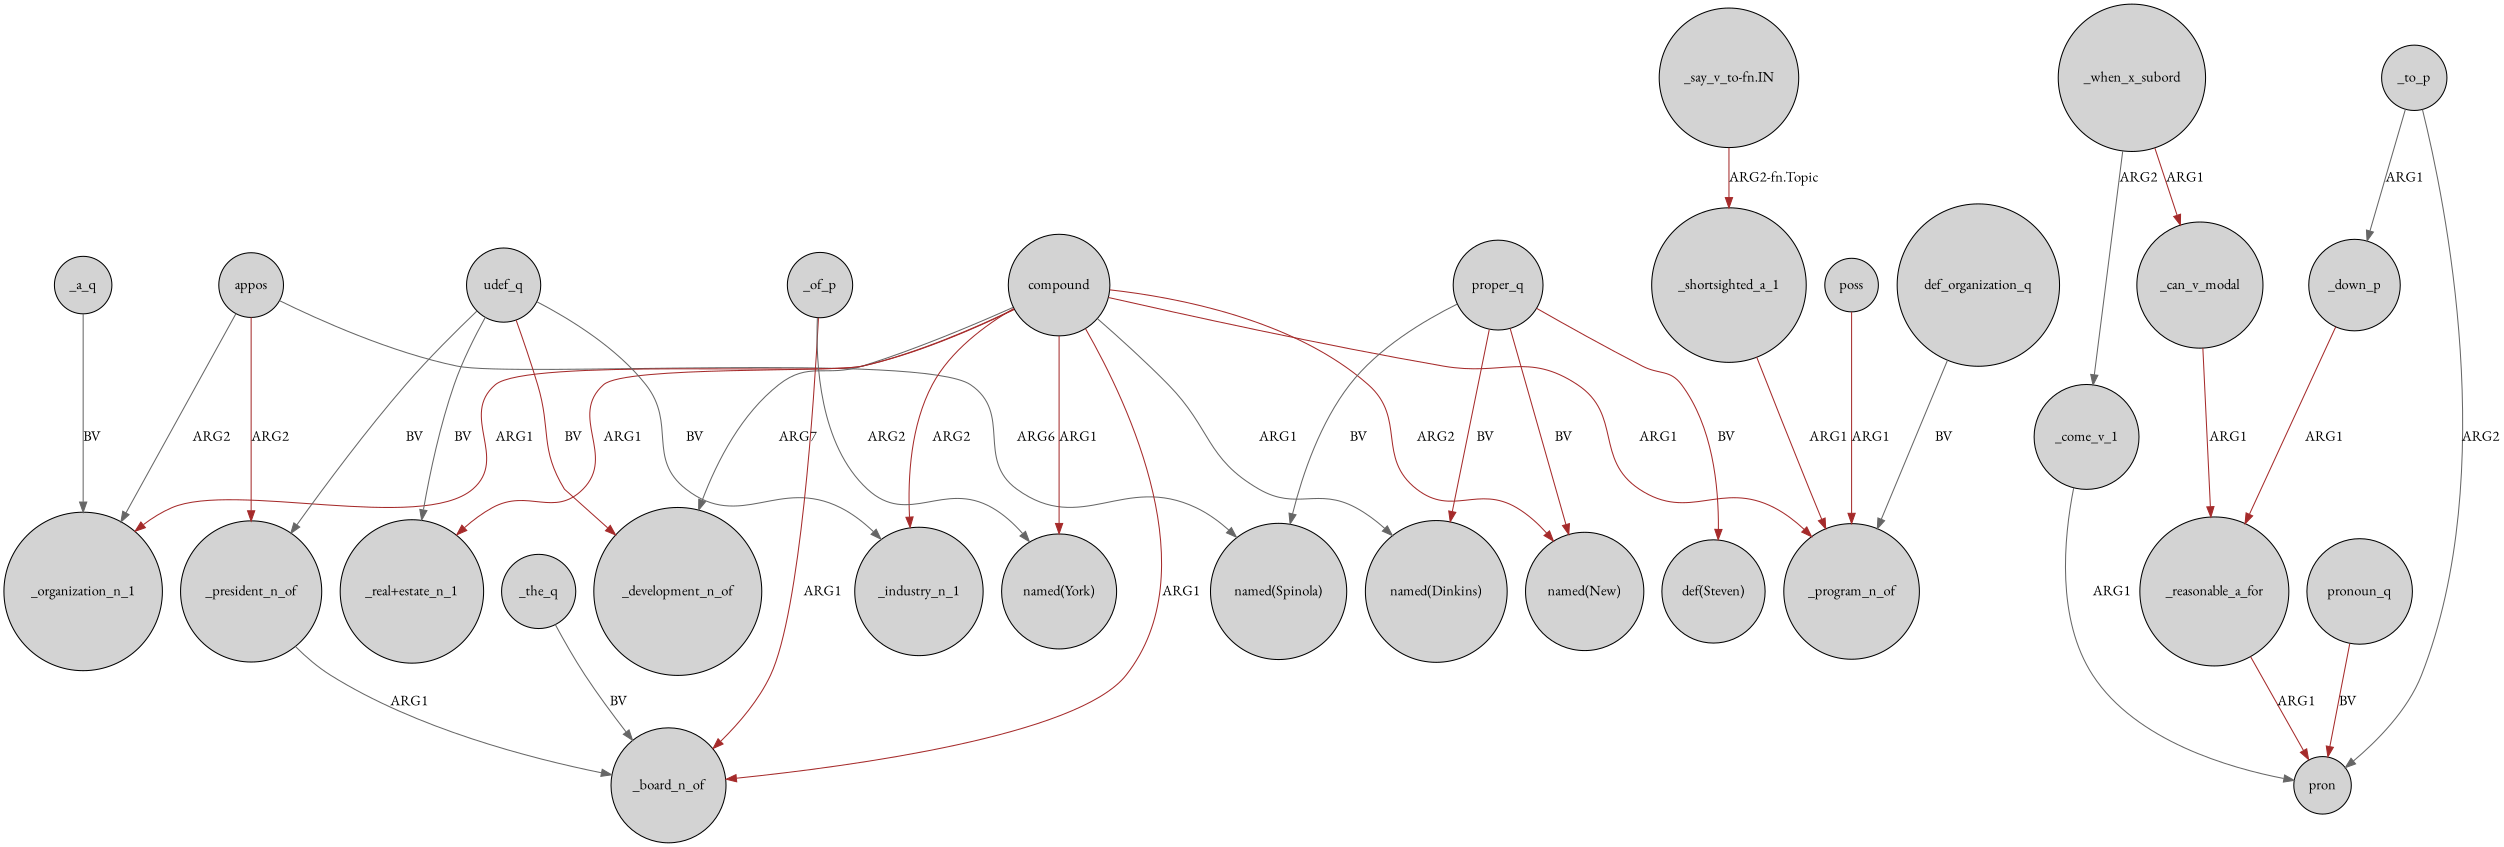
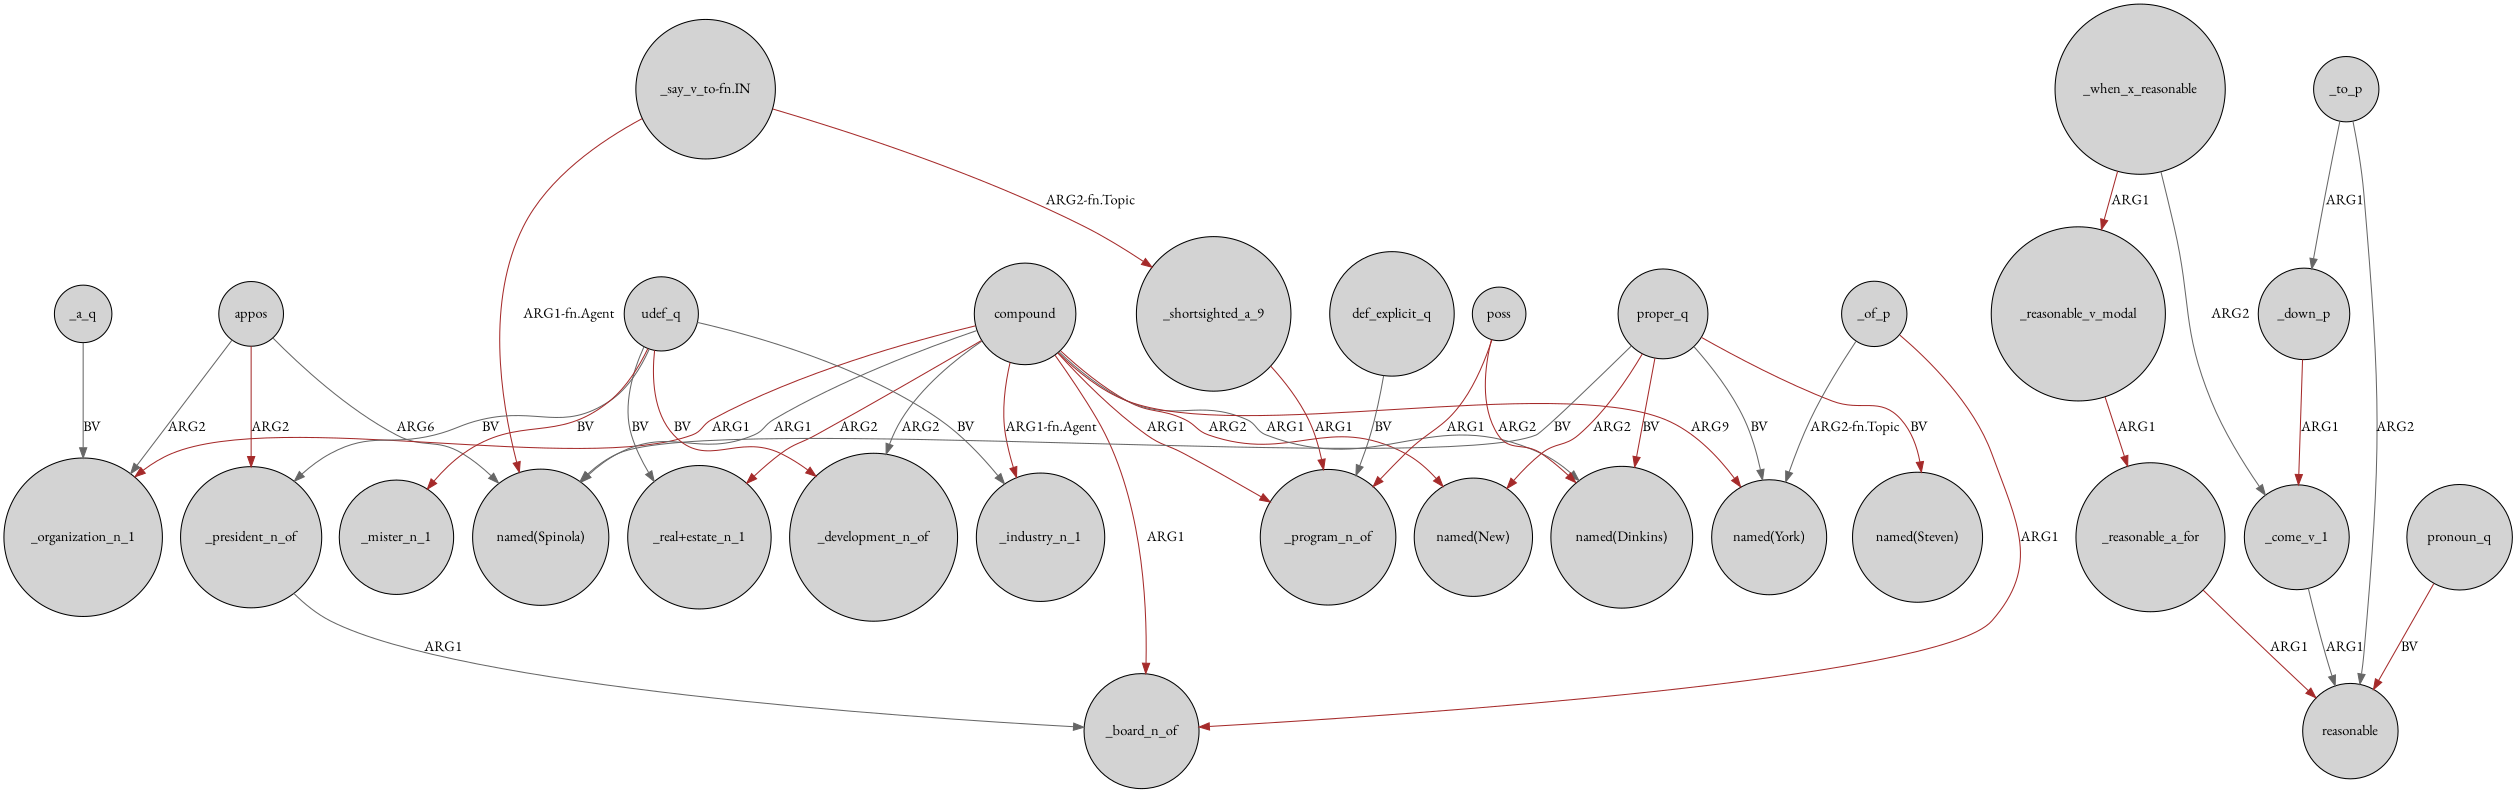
  digraph {
    fontname="EB Garamond"
    node [fontname="EB Garamond" shape=circle style=filled]
    edge [color=brown fontname="EB Garamond"]
    appos
    _organization_n_1
    "named(Spinola)"
    _president_n_of
    _board_n_of
    compound
    _development_n_of
    "named(New)"
    "_real+estate_n_1"
    "named(Dinkins)"
    _program_n_of
    "named(York)"
    _industry_n_1
    "_say_v_to-fn.IN"
-   _shortsighted_a_1
+   _shortsighted_a_1 [label=_shortsighted_a_9]
    proper_q
-   "named(Steven)" [label="def(Steven)"]
-   _can_v_modal
+   "named(Steven)"
+   _can_v_modal [label=_reasonable_v_modal]
    _reasonable_a_for
-   pron
+   pron [label=reasonable]
    udef_q
-   _when_x_subord
+   _mister_n_1
+   _when_x_subord [label=_when_x_reasonable]
    _come_v_1
    poss
    pronoun_q
-   def_explicit_q [label=def_organization_q]
-   _the_q
+   def_explicit_q
    _a_q
    _down_p
    _to_p
    _of_p
    appos -> _organization_n_1 [color=gray40 label=ARG2]
    appos -> "named(Spinola)" [color=gray40 label=ARG6]
    appos -> _president_n_of [label=ARG2]
    _president_n_of -> _board_n_of [color=gray40 label=ARG1]
    compound -> _organization_n_1 [label=ARG1]
+   compound -> "named(Spinola)" [color=gray40 label=ARG1]
    compound -> _board_n_of [label=ARG1]
-   compound -> _development_n_of [color=gray40 label=ARG7]
+   compound -> _development_n_of [color=gray40 label=ARG2]
    compound -> "named(New)" [label=ARG2]
-   compound -> "_real+estate_n_1" [label=ARG1]
+   compound -> "_real+estate_n_1" [label=ARG2]
    compound -> "named(Dinkins)" [color=gray40 label=ARG1]
    compound -> _program_n_of [label=ARG1]
-   compound -> "named(York)" [label=ARG1]
-   compound -> _industry_n_1 [label=ARG2]
+   compound -> "named(York)" [label=ARG9]
+   compound -> _industry_n_1 [label="ARG1-fn.Agent"]
+   "_say_v_to-fn.IN" -> "named(Spinola)" [label="ARG1-fn.Agent"]
    "_say_v_to-fn.IN" -> _shortsighted_a_1 [label="ARG2-fn.Topic"]
    _shortsighted_a_1 -> _program_n_of [label=ARG1]
    proper_q -> "named(Spinola)" [color=gray40 label=BV]
-   proper_q -> "named(New)" [label=BV]
+   proper_q -> "named(New)" [label=ARG2]
    proper_q -> "named(Dinkins)" [label=BV]
+   proper_q -> "named(York)" [color=gray40 label=BV]
    proper_q -> "named(Steven)" [label=BV]
    _can_v_modal -> _reasonable_a_for [label=ARG1]
    _reasonable_a_for -> pron [label=ARG1]
    udef_q -> _president_n_of [color=gray40 label=BV]
    udef_q -> _development_n_of [label=BV]
    udef_q -> "_real+estate_n_1" [color=gray40 label=BV]
    udef_q -> _industry_n_1 [color=gray40 label=BV]
+   udef_q -> _mister_n_1 [label=BV]
    _when_x_subord -> _can_v_modal [label=ARG1]
    _when_x_subord -> _come_v_1 [color=gray40 label=ARG2]
    _come_v_1 -> pron [color=gray40 label=ARG1]
+   poss -> "named(Dinkins)" [label=ARG2]
    poss -> _program_n_of [label=ARG1]
    pronoun_q -> pron [label=BV]
    def_explicit_q -> _program_n_of [color=gray40 label=BV]
-   _the_q -> _board_n_of [color=gray40 label=BV]
    _a_q -> _organization_n_1 [color=gray40 label=BV]
-   _down_p -> _reasonable_a_for [label=ARG1]
+   _down_p -> _come_v_1 [label=ARG1]
    _to_p -> pron [color=gray40 label=ARG2]
    _to_p -> _down_p [color=gray40 label=ARG1]
    _of_p -> _board_n_of [label=ARG1]
-   _of_p -> "named(York)" [color=gray40 label=ARG2]
+   _of_p -> "named(York)" [color=gray40 label="ARG2-fn.Topic"]
  }
